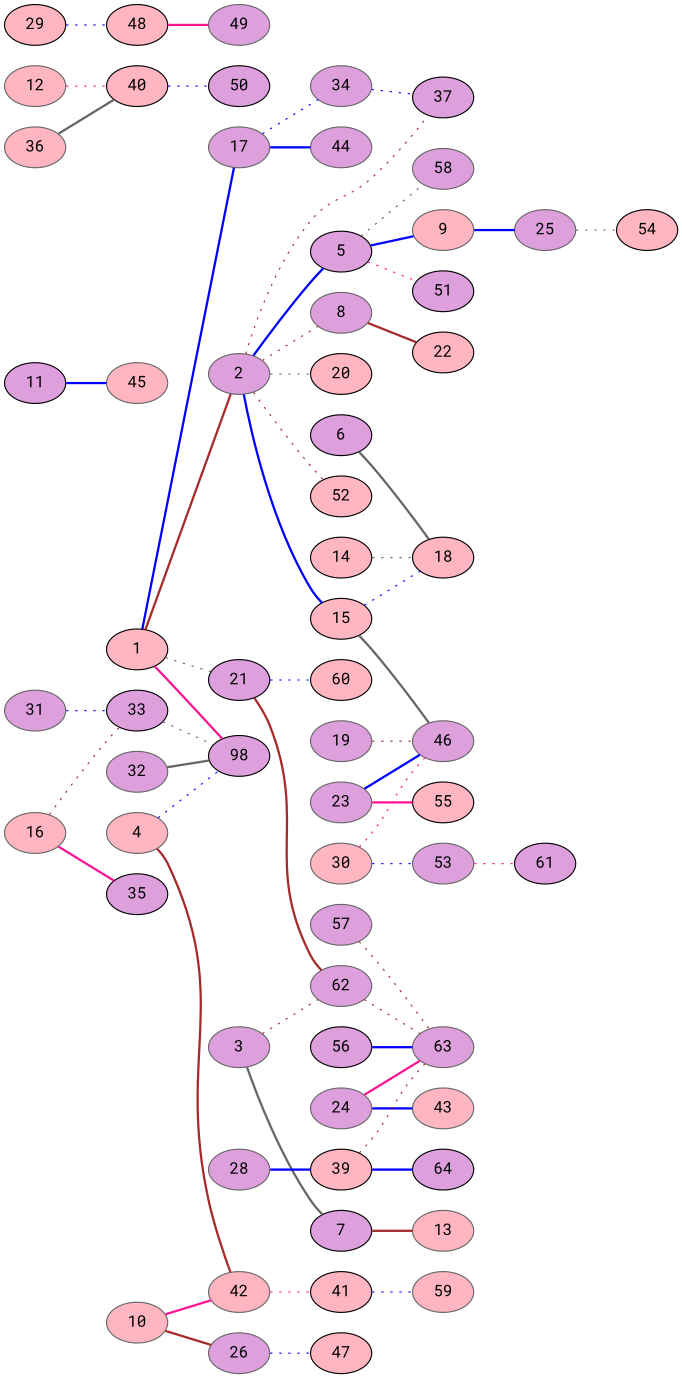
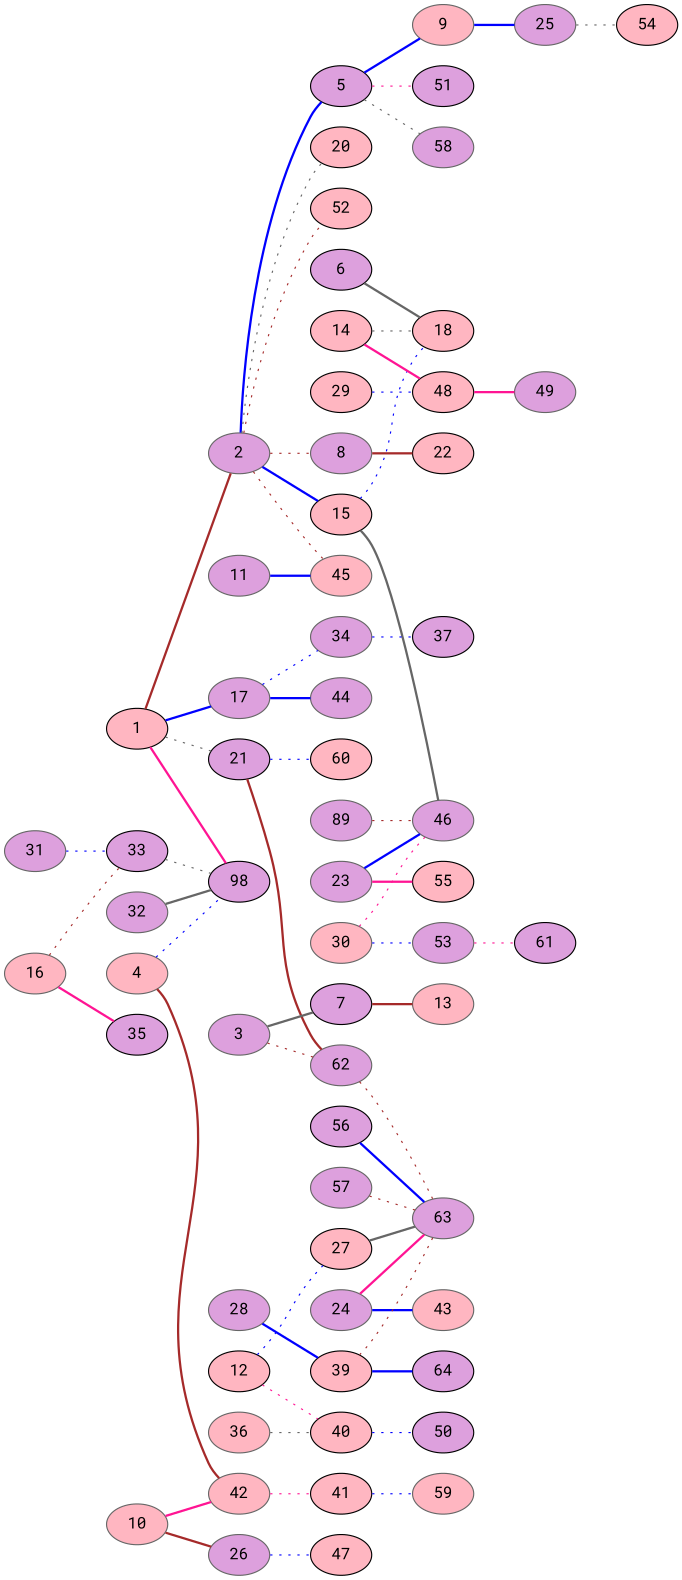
  graph {
    fontname="Roboto Mono"
    rankdir=LR
    node [color=gray40 fillcolor=plum fontname="Roboto Mono" style=filled]
    edge [color=blue fontname="Roboto Mono" style=dotted weight=1.0]
    1 [color=black fillcolor=lightpink]
    2
    17
    21 [color=black]
    n5 [color=black label=98]
    5 [color=black]
    8
    15 [color=black fillcolor=lightpink]
    20 [color=black fillcolor=lightpink]
    45 [fillcolor=lightpink]
    52 [color=black fillcolor=lightpink]
    34
    44
    62
    60 [color=black fillcolor=lightpink]
    9 [fillcolor=lightpink]
    51 [color=black]
    58
    22 [color=black fillcolor=lightpink]
    18 [color=black fillcolor=lightpink]
    46
    7 [color=black]
    3
    13 [fillcolor=lightpink]
    63
    4 [fillcolor=lightpink]
    42 [fillcolor=lightpink]
    41 [color=black fillcolor=lightpink]
    25
    6 [color=black]
    54 [color=black fillcolor=lightpink]
    10 [fillcolor=lightpink]
    26
    47 [color=black fillcolor=lightpink]
-   11 [color=black]
-   12 [fillcolor=lightpink]
+   11
+   12 [color=black fillcolor=lightpink]
+   27 [color=black fillcolor=lightpink]
    40 [color=black fillcolor=lightpink]
    50 [color=black]
    14 [color=black fillcolor=lightpink]
    48 [color=black fillcolor=lightpink]
    49
    16 [fillcolor=lightpink]
    33 [color=black]
    35 [color=black]
    37 [color=black]
-   19
+   19 [label=89]
    23
    55 [color=black fillcolor=lightpink]
    43 [fillcolor=lightpink]
    24
    39 [color=black fillcolor=lightpink]
    28
    64 [color=black]
    29 [color=black fillcolor=lightpink]
    30 [fillcolor=lightpink]
    53
    61 [color=black]
    31
    32
    36 [fillcolor=lightpink]
    59 [fillcolor=lightpink]
    56 [color=black]
    57
    1 -- 2 [color=brown style=bold]
    1 -- 17 [style=bold]
    1 -- 21 [color=gray40]
    1 -- n5 [color=deeppink style=bold]
    2 -- 5 [style=bold]
    2 -- 8 [color=brown]
    2 -- 15 [style=bold]
    2 -- 20 [color=gray40]
-   2 -- 37 [color=brown]
+   2 -- 45 [color=brown]
    2 -- 52 [color=brown]
    17 -- 34
    17 -- 44 [style=bold]
    21 -- 62 [color=brown style=bold]
    21 -- 60
    5 -- 9 [style=bold]
    5 -- 51 [color=deeppink]
    5 -- 58 [color=gray40]
    8 -- 22 [color=brown style=bold]
    15 -- 18
    15 -- 46 [color=gray40 style=bold]
    34 -- 37
    62 -- 63 [color=brown]
    9 -- 25 [style=bold]
    7 -- 13 [color=brown style=bold]
    3 -- 62 [color=brown]
    3 -- 7 [color=gray40 style=bold]
    4 -- n5
    4 -- 42 [color=brown style=bold]
    42 -- 41 [color=deeppink]
    41 -- 59
    25 -- 54 [color=gray40]
    6 -- 18 [color=gray40 style=bold]
    10 -- 42 [color=deeppink style=bold]
    10 -- 26 [color=brown style=bold]
    26 -- 47
    11 -- 45 [style=bold]
+   12 -- 27
    12 -- 40 [color=deeppink]
+   27 -- 63 [color=gray40 style=bold]
    40 -- 50
    14 -- 18 [color=gray40]
+   14 -- 48 [color=deeppink style=bold]
    48 -- 49 [color=deeppink style=bold]
    16 -- 33 [color=brown]
    16 -- 35 [color=deeppink style=bold]
    33 -- n5 [color=gray40]
    19 -- 46 [color=brown]
    23 -- 46 [style=bold]
    23 -- 55 [color=deeppink style=bold]
    24 -- 63 [color=deeppink style=bold]
    24 -- 43 [style=bold]
    39 -- 63 [color=brown]
    39 -- 64 [style=bold]
    28 -- 39 [style=bold]
    29 -- 48
    30 -- 46 [color=deeppink]
    30 -- 53
    53 -- 61 [color=deeppink]
    31 -- 33
    32 -- n5 [color=gray40 style=bold]
-   36 -- 40 [color=gray40 style=bold]
+   36 -- 40 [color=gray40]
    56 -- 63 [style=bold]
    57 -- 63 [color=brown]
  }
